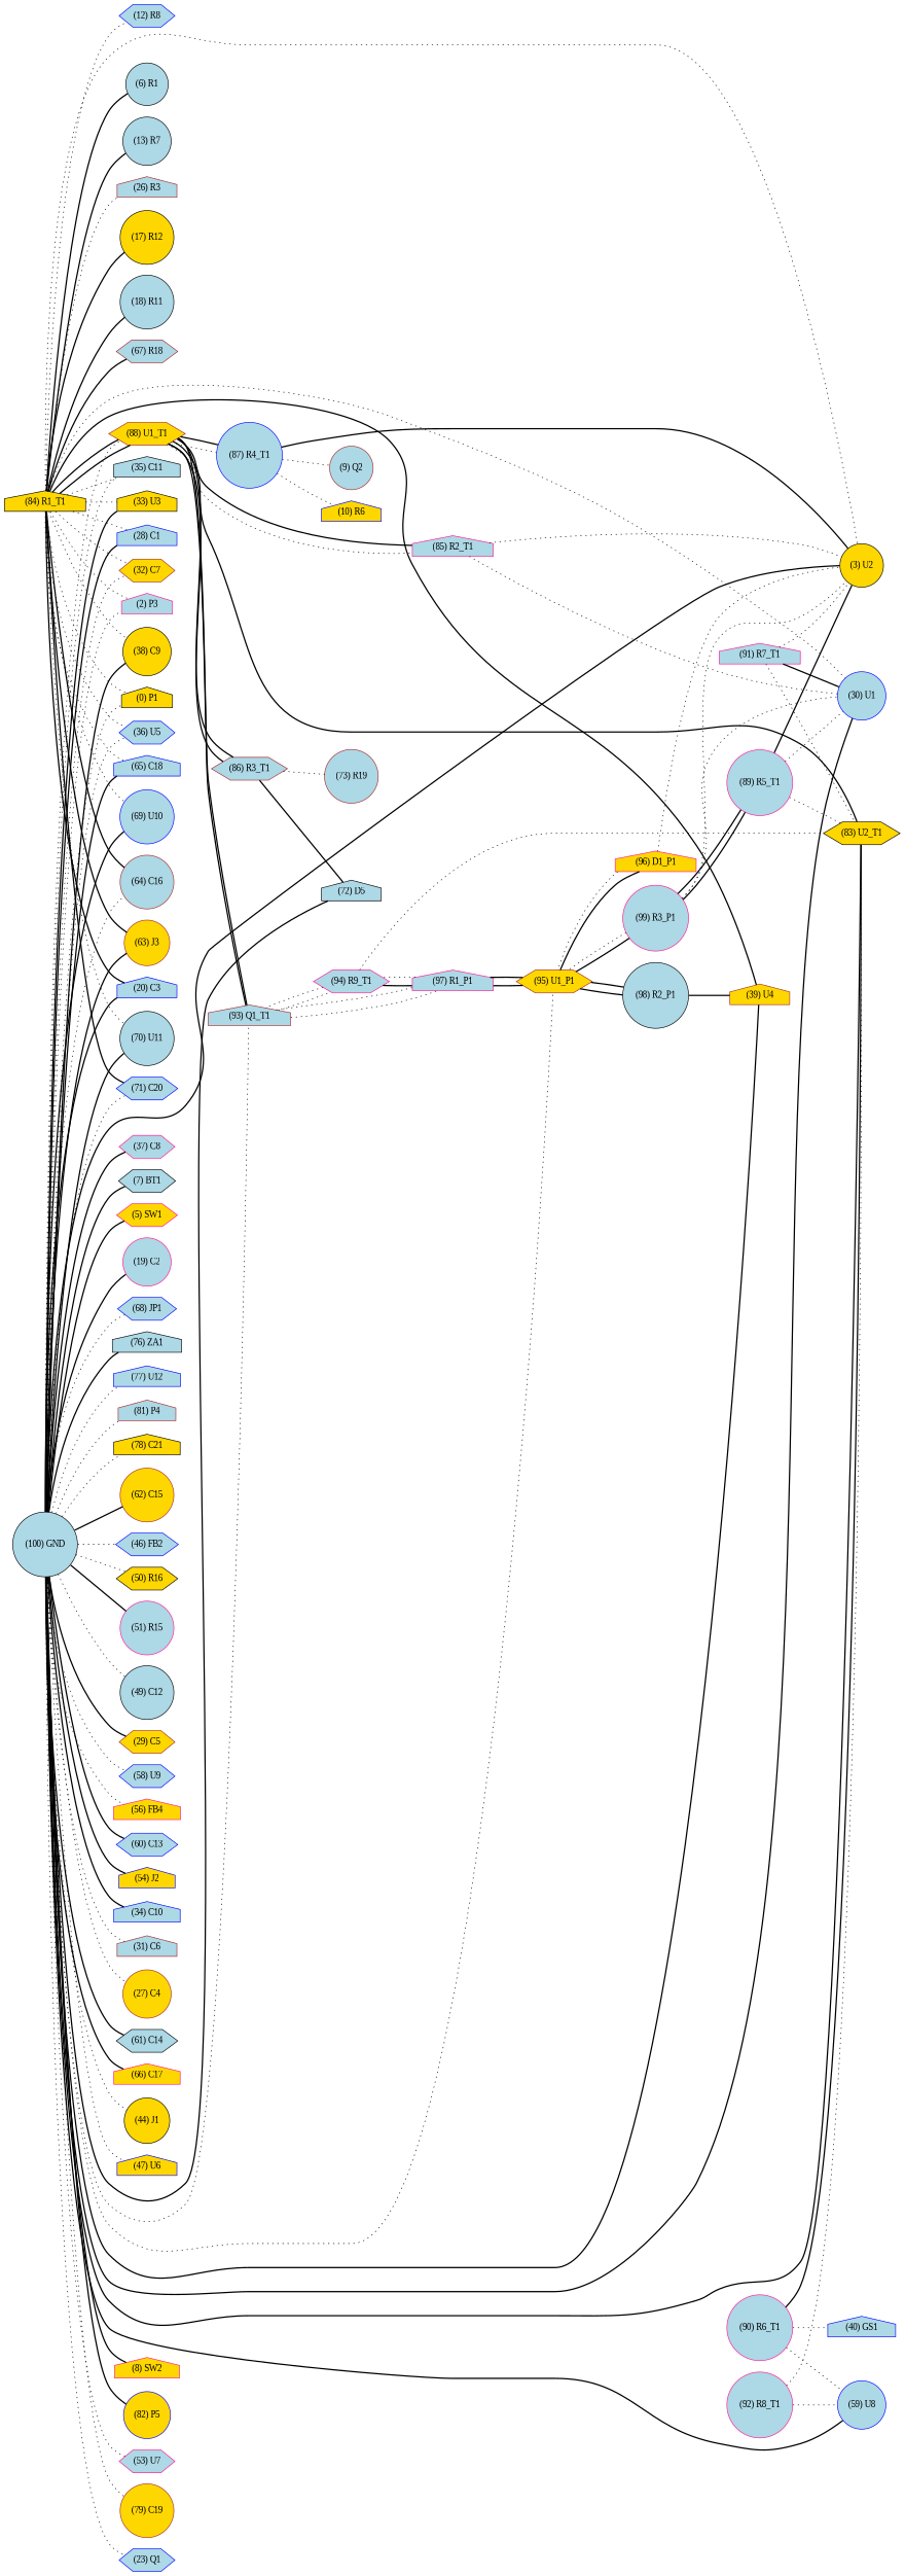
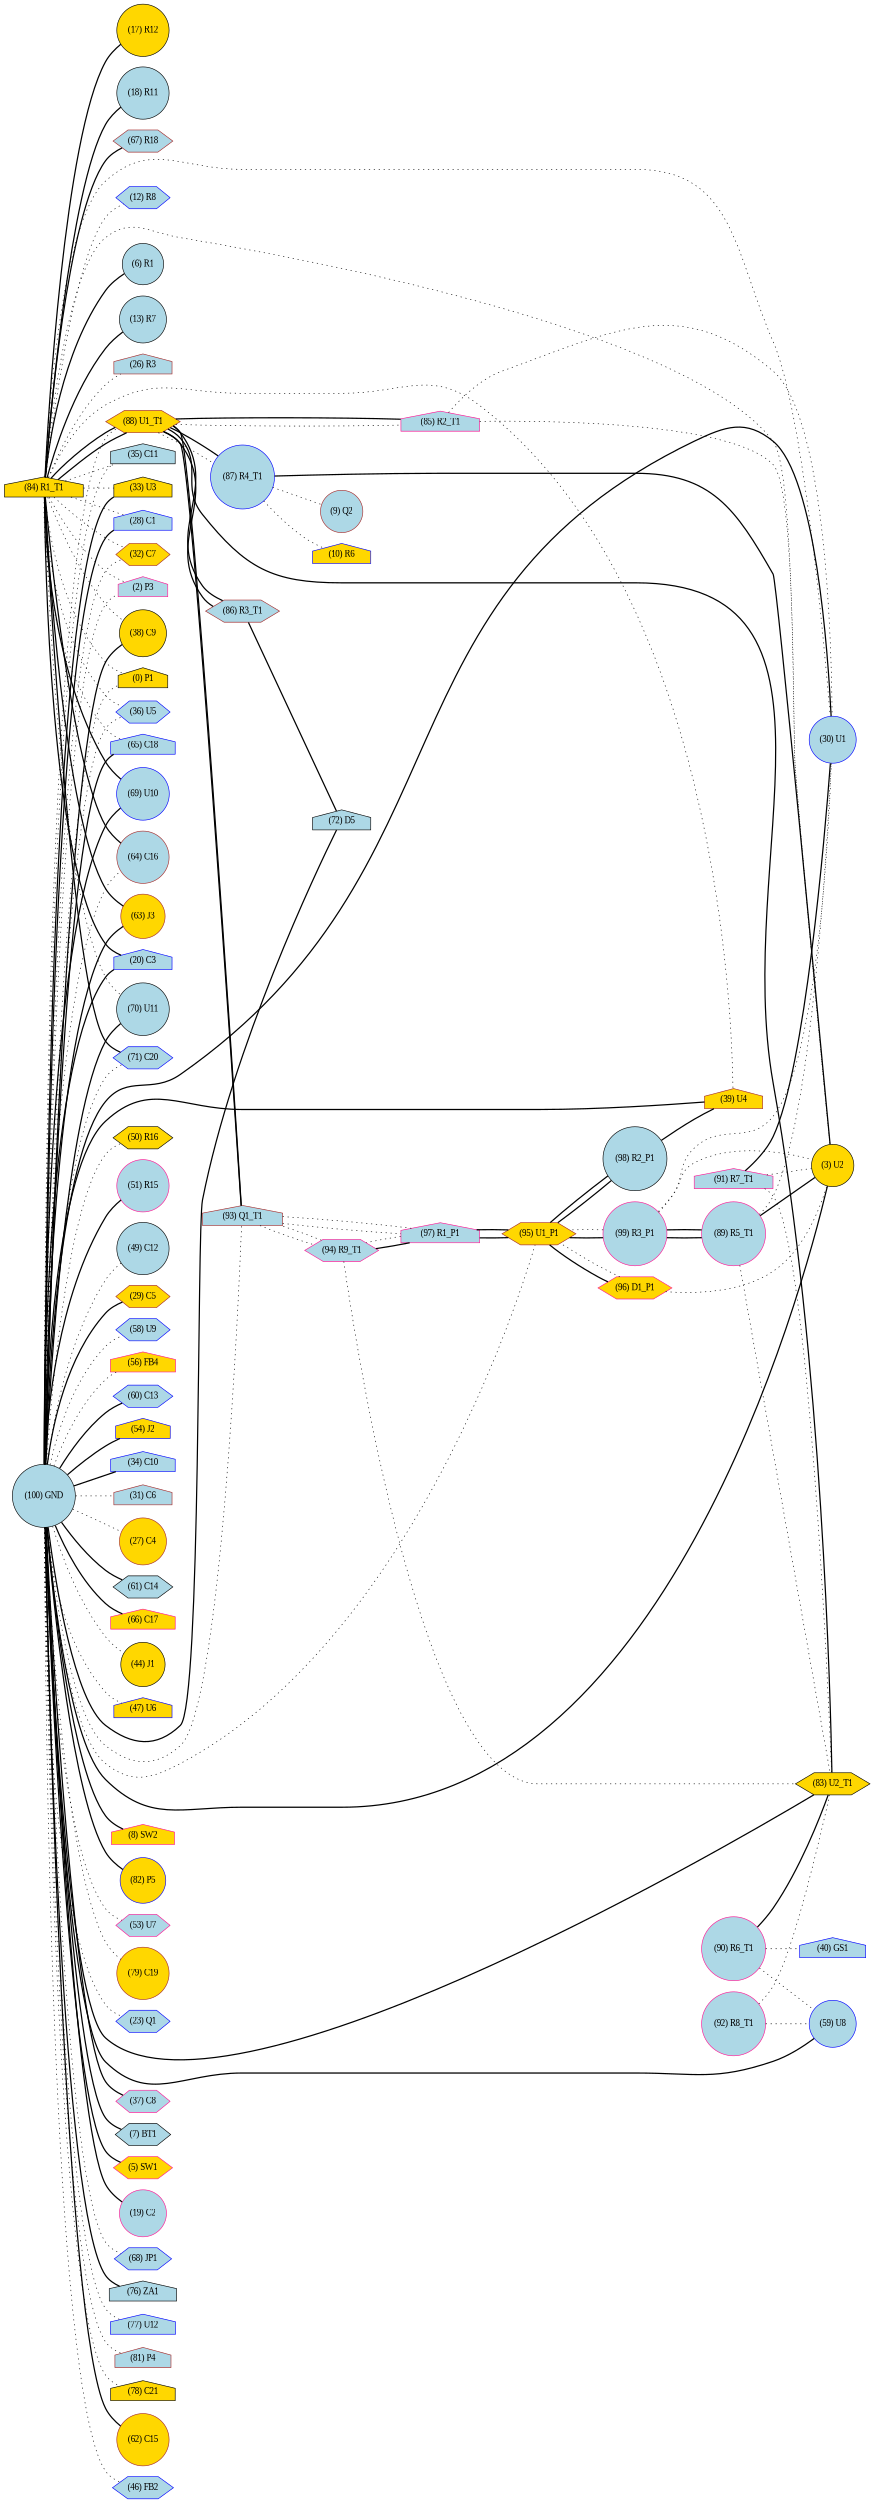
  graph {
    fontname="Liberation Serif"
    rankdir=LR
    node [color=black fillcolor=lightblue fontname="Liberation Serif" shape=circle style=filled]
    edge [fontname="Liberation Serif" style=dotted]
    n1 [fillcolor=gold label="(84) R1_T1" shape=house]
    n2 [color=brown label="(26) R3" shape=house]
    n3 [color=blue label="(65) C18" shape=house]
    n4 [color=blue label="(69) U10"]
    n5 [color=brown label="(64) C16"]
    n6 [color=brown fillcolor=gold label="(63) J3"]
    n7 [fillcolor=gold label="(17) R12"]
    n8 [label="(18) R11"]
    n9 [color=blue label="(20) C3" shape=house]
    n10 [color=brown label="(67) R18" shape=hexagon]
    n11 [label="(70) U11"]
    n12 [color=blue label="(71) C20" shape=hexagon]
    n13 [label="(35) C11" shape=house]
    n14 [fillcolor=gold label="(3) U2"]
    n15 [fillcolor=gold label="(33) U3" shape=house]
    n16 [color=blue label="(12) R8" shape=hexagon]
    n17 [color=blue label="(28) C1" shape=house]
    n18 [color=blue label="(30) U1"]
    n19 [color=brown fillcolor=gold label="(32) C7" shape=hexagon]
    n20 [color=deeppink label="(2) P3" shape=house]
    n21 [color=brown fillcolor=gold label="(39) U4" shape=house]
    n22 [label="(6) R1"]
    n23 [fillcolor=gold label="(38) C9"]
    n24 [label="(13) R7"]
    n25 [fillcolor=gold label="(0) P1" shape=house]
    n26 [color=blue label="(36) U5" shape=hexagon]
    n27 [color=brown fillcolor=gold label="(88) U1_T1" shape=hexagon]
    n28 [color=deeppink label="(85) R2_T1" shape=house]
    n29 [color=brown label="(86) R3_T1" shape=hexagon]
    n30 [color=blue label="(87) R4_T1"]
    n31 [fillcolor=gold label="(83) U2_T1" shape=hexagon]
    n32 [color=brown label="(93) Q1_T1" shape=house]
-   n33 [color=brown label="(73) R19"]
    n34 [label="(72) D5" shape=house]
    n35 [color=brown label="(9) Q2"]
    n36 [color=blue fillcolor=gold label="(10) R6" shape=house]
    n37 [color=deeppink label="(97) R1_P1" shape=house]
    n38 [color=deeppink label="(94) R9_T1" shape=hexagon]
    n39 [color=brown fillcolor=gold label="(95) U1_P1" shape=hexagon]
    n40 [color=deeppink label="(89) R5_T1"]
    n41 [color=deeppink label="(99) R3_P1"]
-   n42 [color=deeppink fillcolor=gold label="(96) D1_P1" shape=house]
+   n42 [color=deeppink fillcolor=gold label="(96) D1_P1" shape=hexagon]
    n43 [label="(98) R2_P1"]
    n44 [color=deeppink label="(90) R6_T1"]
    n45 [color=blue label="(59) U8"]
    n46 [color=blue label="(40) GS1" shape=house]
    n47 [color=deeppink label="(91) R7_T1" shape=house]
    n48 [color=deeppink label="(92) R8_T1"]
    n49 [label="(100) GND"]
    n50 [color=deeppink fillcolor=gold label="(8) SW2" shape=house]
    n51 [color=blue fillcolor=gold label="(82) P5"]
    n52 [color=deeppink label="(53) U7" shape=hexagon]
    n53 [color=brown fillcolor=gold label="(79) C19"]
    n54 [color=blue label="(23) Q1" shape=hexagon]
    n55 [color=deeppink label="(37) C8" shape=hexagon]
    n56 [label="(7) BT1" shape=hexagon]
    n57 [color=deeppink fillcolor=gold label="(5) SW1" shape=hexagon]
    n58 [color=deeppink label="(19) C2"]
    n59 [color=blue label="(68) JP1" shape=hexagon]
    n60 [label="(76) ZA1" shape=house]
    n61 [color=blue label="(77) U12" shape=house]
    n62 [color=brown label="(81) P4" shape=house]
    n63 [fillcolor=gold label="(78) C21" shape=house]
    n64 [color=brown fillcolor=gold label="(62) C15"]
    n65 [color=blue label="(46) FB2" shape=hexagon]
    n66 [fillcolor=gold label="(50) R16" shape=hexagon]
    n67 [color=deeppink label="(51) R15"]
    n68 [label="(49) C12"]
    n69 [color=brown fillcolor=gold label="(29) C5" shape=hexagon]
    n70 [color=blue label="(58) U9" shape=hexagon]
    n71 [color=deeppink fillcolor=gold label="(56) FB4" shape=house]
    n72 [color=blue label="(60) C13" shape=hexagon]
    n73 [color=blue fillcolor=gold label="(54) J2" shape=house]
    n74 [color=blue label="(34) C10" shape=house]
    n75 [color=brown label="(31) C6" shape=house]
    n76 [color=brown fillcolor=gold label="(27) C4"]
    n77 [label="(61) C14" shape=hexagon]
    n78 [color=deeppink fillcolor=gold label="(66) C17" shape=house]
    n79 [fillcolor=gold label="(44) J1"]
    n80 [color=blue fillcolor=gold label="(47) U6" shape=house]
    n1 -- n2
    n1 -- n3
-   n1 -- n4
+   n1 -- n4 [style=bold]
    n1 -- n5 [style=bold]
    n1 -- n6 [style=bold]
    n1 -- n7 [style=bold]
    n1 -- n8 [style=bold]
    n1 -- n9 [style=bold]
    n1 -- n10 [style=bold]
    n1 -- n11
    n1 -- n12 [style=bold]
    n1 -- n13
    n1 -- n14
    n1 -- n15
    n1 -- n16
    n1 -- n17
    n1 -- n18
    n1 -- n19
    n1 -- n20
-   n1 -- n21 [style=bold]
+   n1 -- n21
    n1 -- n22 [style=bold]
    n1 -- n23
    n1 -- n24 [style=bold]
    n1 -- n25
    n1 -- n26
    n1 -- n27 [style=bold]
    n27 -- n1 [style=bold]
    n27 -- n28
    n27 -- n29 [style=bold]
    n27 -- n30
    n27 -- n31 [style=bold]
    n27 -- n32 [style=bold]
    n28 -- n14
    n28 -- n18
    n28 -- n27 [style=bold]
    n29 -- n27 [style=bold]
-   n29 -- n33
    n29 -- n34 [style=bold]
    n30 -- n14 [style=bold]
    n30 -- n27 [style=bold]
    n30 -- n35
    n30 -- n36
    n32 -- n27 [style=bold]
    n32 -- n37
    n32 -- n38
    n37 -- n32
    n37 -- n38
    n37 -- n39 [style=bold]
    n38 -- n31
    n38 -- n32
    n38 -- n37 [style=bold]
    n39 -- n37 [style=bold]
    n39 -- n41 [style=bold]
    n39 -- n42 [style=bold]
    n39 -- n43 [style=bold]
    n40 -- n14 [style=bold]
    n40 -- n18
    n40 -- n31
    n40 -- n41 [style=bold]
    n41 -- n14
    n41 -- n18
    n41 -- n39
    n41 -- n40 [style=bold]
    n42 -- n14
    n42 -- n39
    n43 -- n21 [style=bold]
    n43 -- n39 [style=bold]
    n44 -- n31 [style=bold]
    n44 -- n45
    n44 -- n46
    n47 -- n14
    n47 -- n18 [style=bold]
    n47 -- n31
    n48 -- n31
    n48 -- n45
    n49 -- n3 [style=bold]
    n49 -- n4 [style=bold]
    n49 -- n5
    n49 -- n6 [style=bold]
    n49 -- n9 [style=bold]
    n49 -- n11 [style=bold]
    n49 -- n12
    n49 -- n13
    n49 -- n14 [style=bold]
    n49 -- n15 [style=bold]
    n49 -- n17 [style=bold]
    n49 -- n18 [style=bold]
    n49 -- n19
    n49 -- n20
    n49 -- n21 [style=bold]
    n49 -- n23 [style=bold]
    n49 -- n25
    n49 -- n26
    n49 -- n27
    n49 -- n31 [style=bold]
    n49 -- n32
    n49 -- n34 [style=bold]
    n49 -- n39
    n49 -- n45 [style=bold]
    n49 -- n50 [style=bold]
    n49 -- n51 [style=bold]
    n49 -- n52
    n49 -- n53
    n49 -- n54
    n49 -- n55 [style=bold]
    n49 -- n56 [style=bold]
    n49 -- n57 [style=bold]
    n49 -- n58 [style=bold]
    n49 -- n59
    n49 -- n60 [style=bold]
    n49 -- n61
    n49 -- n62
    n49 -- n63
    n49 -- n64 [style=bold]
    n49 -- n65
    n49 -- n66
    n49 -- n67 [style=bold]
    n49 -- n68
    n49 -- n69 [style=bold]
    n49 -- n70
    n49 -- n71
    n49 -- n72 [style=bold]
    n49 -- n73 [style=bold]
    n49 -- n74 [style=bold]
    n49 -- n75
    n49 -- n76
    n49 -- n77 [style=bold]
    n49 -- n78 [style=bold]
    n49 -- n79
    n49 -- n80
  }
